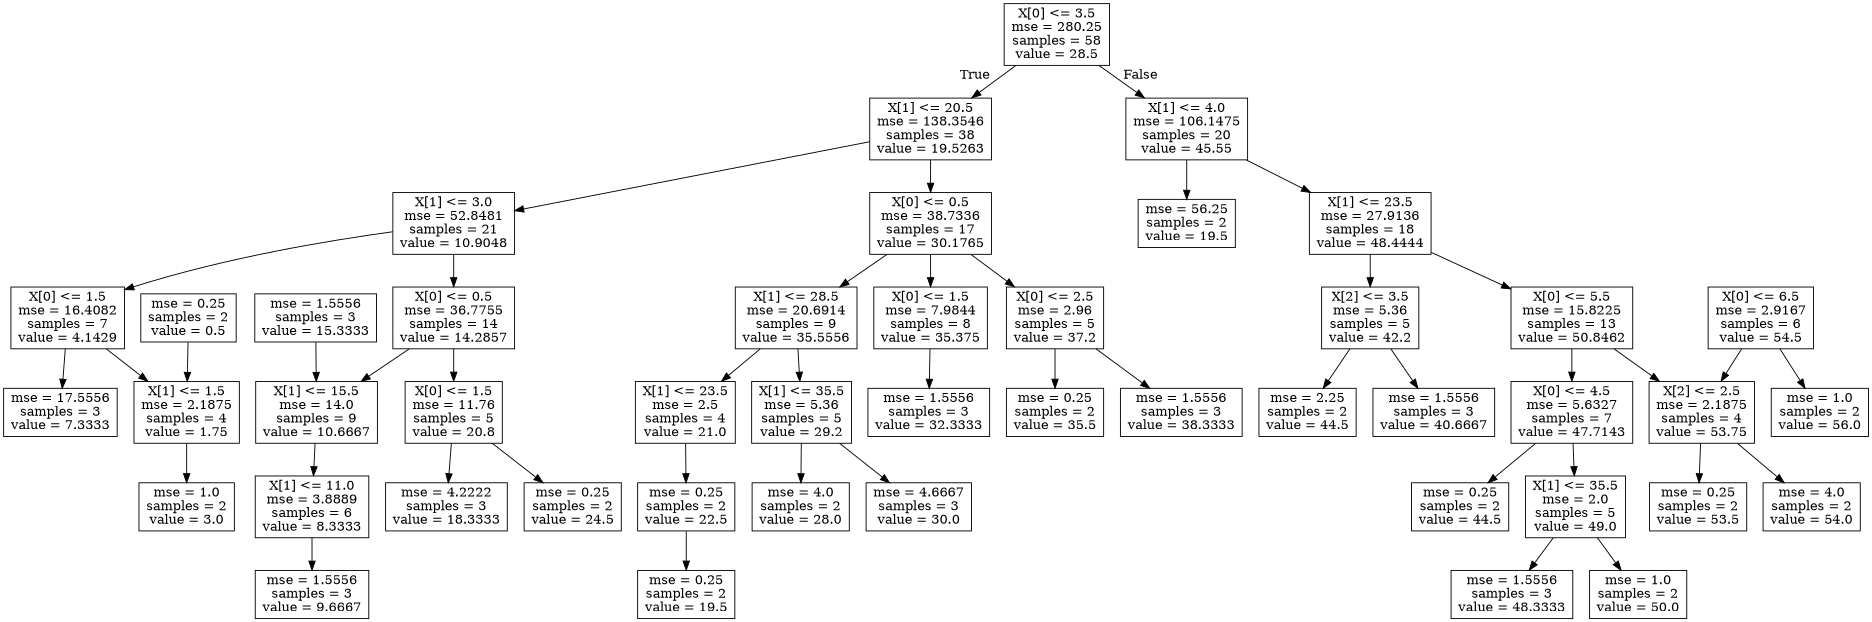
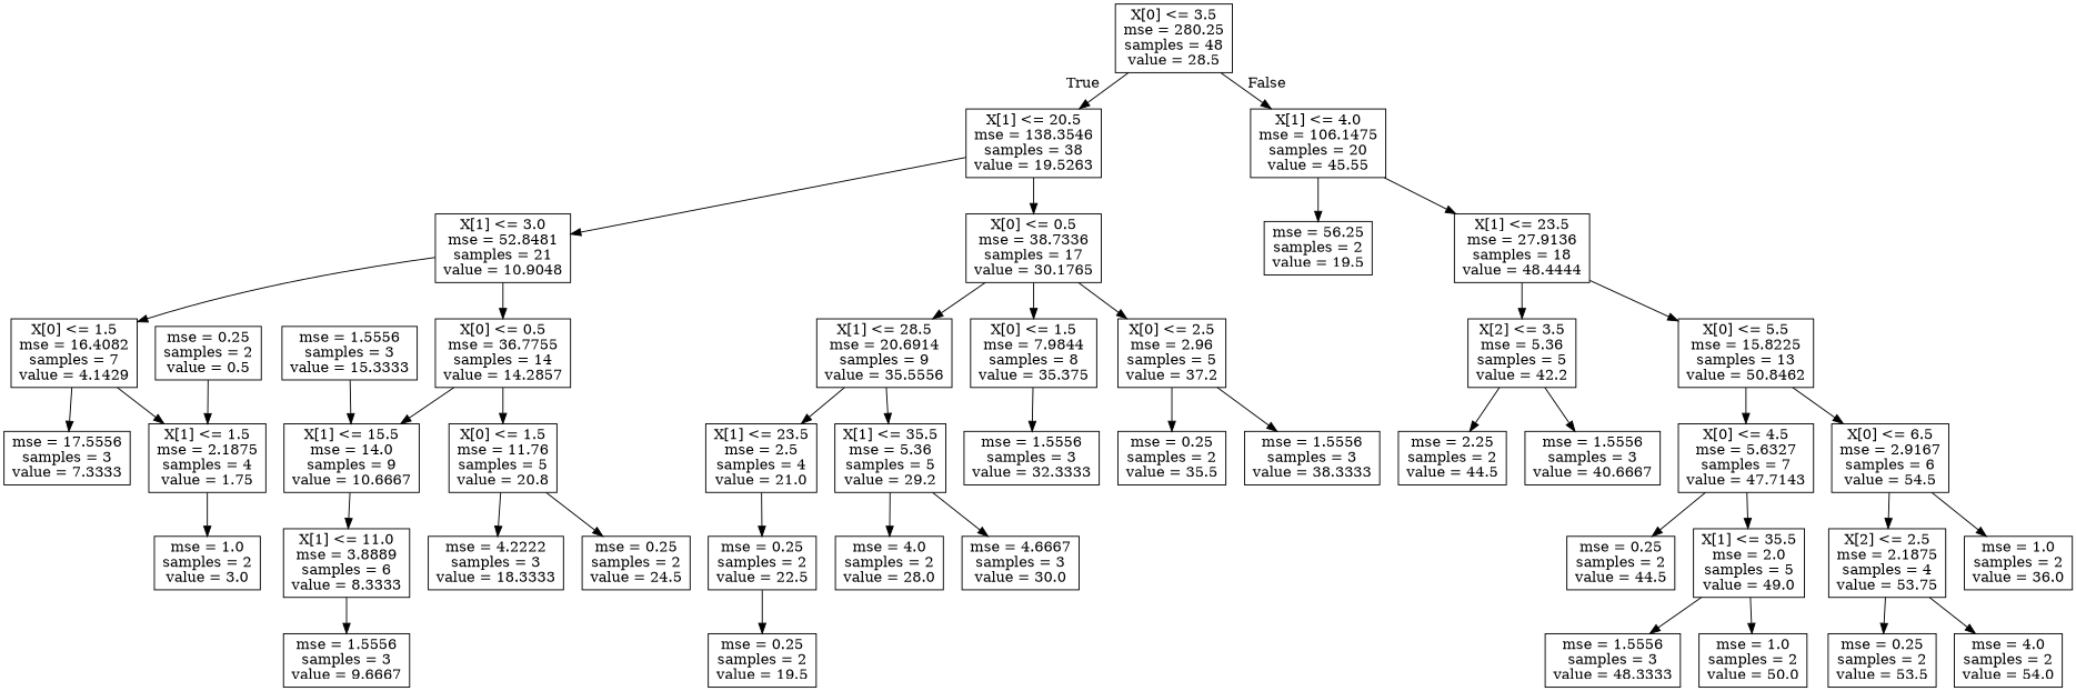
  digraph {
    node [shape=box]
-   n1 [label="X[0] <= 3.5\nmse = 280.25\nsamples = 58\nvalue = 28.5"]
+   n1 [label="X[0] <= 3.5\nmse = 280.25\nsamples = 48\nvalue = 28.5"]
    n2 [label="X[1] <= 20.5\nmse = 138.3546\nsamples = 38\nvalue = 19.5263"]
    n3 [label="X[1] <= 4.0\nmse = 106.1475\nsamples = 20\nvalue = 45.55"]
    n4 [label="X[1] <= 3.0\nmse = 52.8481\nsamples = 21\nvalue = 10.9048"]
    n5 [label="X[0] <= 0.5\nmse = 38.7336\nsamples = 17\nvalue = 30.1765"]
    n6 [label="mse = 56.25\nsamples = 2\nvalue = 19.5"]
    n7 [label="X[1] <= 23.5\nmse = 27.9136\nsamples = 18\nvalue = 48.4444"]
    n8 [label="X[0] <= 1.5\nmse = 16.4082\nsamples = 7\nvalue = 4.1429"]
    n9 [label="X[0] <= 0.5\nmse = 36.7755\nsamples = 14\nvalue = 14.2857"]
    n10 [label="X[1] <= 28.5\nmse = 20.6914\nsamples = 9\nvalue = 35.5556"]
    n11 [label="X[0] <= 1.5\nmse = 7.9844\nsamples = 8\nvalue = 35.375"]
    n12 [label="X[0] <= 2.5\nmse = 2.96\nsamples = 5\nvalue = 37.2"]
    n13 [label="X[1] <= 1.5\nmse = 2.1875\nsamples = 4\nvalue = 1.75"]
    n14 [label="mse = 17.5556\nsamples = 3\nvalue = 7.3333"]
    n15 [label="X[1] <= 15.5\nmse = 14.0\nsamples = 9\nvalue = 10.6667"]
    n16 [label="X[0] <= 1.5\nmse = 11.76\nsamples = 5\nvalue = 20.8"]
    n17 [label="mse = 1.0\nsamples = 2\nvalue = 3.0"]
    n18 [label="mse = 0.25\nsamples = 2\nvalue = 0.5"]
    n19 [label="X[1] <= 11.0\nmse = 3.8889\nsamples = 6\nvalue = 8.3333"]
    n20 [label="mse = 4.2222\nsamples = 3\nvalue = 18.3333"]
    n21 [label="mse = 0.25\nsamples = 2\nvalue = 24.5"]
    n22 [label="mse = 1.5556\nsamples = 3\nvalue = 9.6667"]
    n23 [label="mse = 1.5556\nsamples = 3\nvalue = 15.3333"]
    n24 [label="X[1] <= 23.5\nmse = 2.5\nsamples = 4\nvalue = 21.0"]
    n25 [label="X[1] <= 35.5\nmse = 5.36\nsamples = 5\nvalue = 29.2"]
    n26 [label="mse = 1.5556\nsamples = 3\nvalue = 32.3333"]
    n27 [label="mse = 0.25\nsamples = 2\nvalue = 22.5"]
    n28 [label="mse = 4.0\nsamples = 2\nvalue = 28.0"]
    n29 [label="mse = 4.6667\nsamples = 3\nvalue = 30.0"]
    n30 [label="mse = 0.25\nsamples = 2\nvalue = 19.5"]
    n31 [label="mse = 0.25\nsamples = 2\nvalue = 35.5"]
    n32 [label="mse = 1.5556\nsamples = 3\nvalue = 38.3333"]
    n33 [label="X[2] <= 3.5\nmse = 5.36\nsamples = 5\nvalue = 42.2"]
    n34 [label="X[0] <= 5.5\nmse = 15.8225\nsamples = 13\nvalue = 50.8462"]
    n35 [label="mse = 2.25\nsamples = 2\nvalue = 44.5"]
    n36 [label="mse = 1.5556\nsamples = 3\nvalue = 40.6667"]
    n37 [label="X[0] <= 4.5\nmse = 5.6327\nsamples = 7\nvalue = 47.7143"]
    n38 [label="X[0] <= 6.5\nmse = 2.9167\nsamples = 6\nvalue = 54.5"]
    n39 [label="mse = 0.25\nsamples = 2\nvalue = 44.5"]
    n40 [label="X[1] <= 35.5\nmse = 2.0\nsamples = 5\nvalue = 49.0"]
    n41 [label="X[2] <= 2.5\nmse = 2.1875\nsamples = 4\nvalue = 53.75"]
-   n42 [label="mse = 1.0\nsamples = 2\nvalue = 56.0"]
+   n42 [label="mse = 1.0\nsamples = 2\nvalue = 36.0"]
    n43 [label="mse = 1.5556\nsamples = 3\nvalue = 48.3333"]
    n44 [label="mse = 1.0\nsamples = 2\nvalue = 50.0"]
    n45 [label="mse = 0.25\nsamples = 2\nvalue = 53.5"]
    n46 [label="mse = 4.0\nsamples = 2\nvalue = 54.0"]
    n1 -> n2 [headlabel=True labelangle=45 labeldistance=2.5]
    n1 -> n3 [headlabel=False labelangle=-45 labeldistance=2.5]
    n2 -> n4
    n2 -> n5
    n3 -> n6
    n3 -> n7
    n4 -> n8
    n4 -> n9
    n5 -> n10
    n5 -> n11
    n5 -> n12
    n7 -> n33
    n7 -> n34
    n8 -> n13
    n8 -> n14
    n9 -> n15
    n9 -> n16
    n10 -> n24
    n10 -> n25
    n11 -> n26
    n12 -> n31
    n12 -> n32
    n13 -> n17
    n15 -> n19
    n16 -> n20
    n16 -> n21
    n18 -> n13
    n19 -> n22
    n23 -> n15
    n24 -> n27
    n25 -> n28
    n25 -> n29
    n27 -> n30
    n33 -> n35
    n33 -> n36
    n34 -> n37
-   n34 -> n41
+   n34 -> n38
    n37 -> n39
    n37 -> n40
    n38 -> n41
    n38 -> n42
    n40 -> n43
    n40 -> n44
    n41 -> n45
    n41 -> n46
  }
